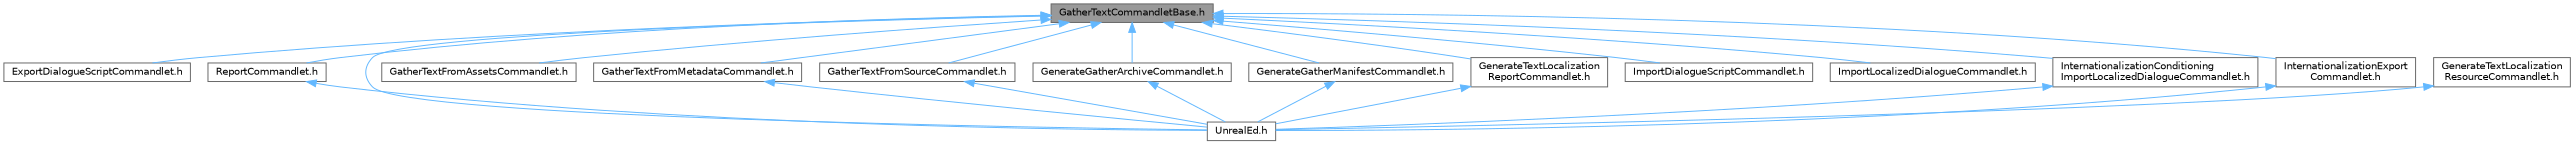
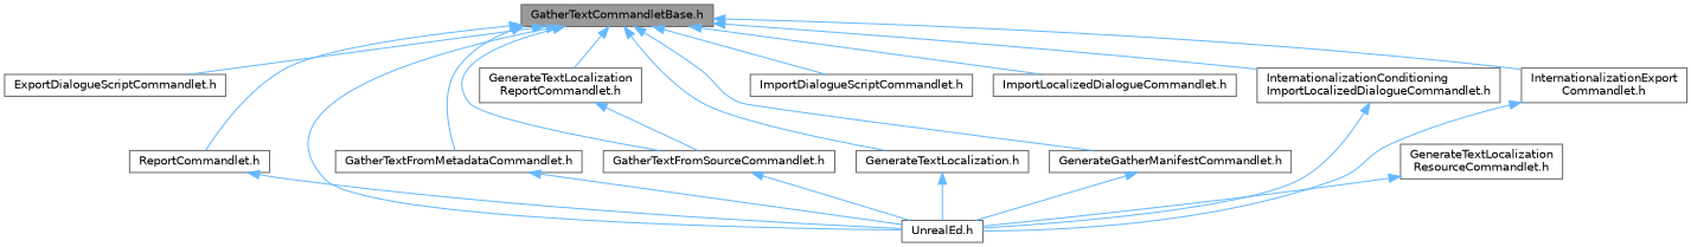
  digraph {
    node [color=grey40 fillcolor=white fontname=Helvetica fontsize=10 shape=box style=filled]
    edge [color=steelblue1 dir=back fontname=Helvetica fontsize=10 labelfontname=Helvetica labelfontsize=10 style=solid]
    n1 [color=gray40 fillcolor=grey60 fontcolor=black height=0.2 label="GatherTextCommandletBase.h" width=0.4]
    n2 [height=0.2 label="ExportDialogueScriptCommandlet.h" width=0.4]
    n3 [height=0.2 label="ReportCommandlet.h" width=0.4]
    n4 [height=0.2 label="UnrealEd.h" width=0.4]
-   n5 [height=0.2 label="GatherTextFromAssetsCommandlet.h" width=0.4]
    n6 [height=0.2 label="GatherTextFromMetadataCommandlet.h" width=0.4]
    n7 [height=0.2 label="GatherTextFromSourceCommandlet.h" width=0.4]
-   n8 [height=0.2 label="GenerateGatherArchiveCommandlet.h" width=0.4]
+   n8 [height=0.2 label="GenerateTextLocalization.h" width=0.4]
    n9 [height=0.2 label="GenerateGatherManifestCommandlet.h" width=0.4]
    n10 [height=0.2 label="GenerateTextLocalization\lReportCommandlet.h" width=0.4]
    n11 [height=0.2 label="ImportDialogueScriptCommandlet.h" width=0.4]
    n12 [height=0.2 label="ImportLocalizedDialogueCommandlet.h" width=0.4]
    n13 [height=0.2 label="InternationalizationConditioning\lImportLocalizedDialogueCommandlet.h" width=0.4]
    n14 [height=0.2 label="InternationalizationExport\lCommandlet.h" width=0.4]
    n15 [height=0.2 label="GenerateTextLocalization\lResourceCommandlet.h" width=0.4]
    n1 -> n2
    n1 -> n3
    n1 -> n4
-   n1 -> n5
    n1 -> n6
    n1 -> n7
    n1 -> n8
    n1 -> n9
    n1 -> n10
    n1 -> n11
    n1 -> n12
    n1 -> n13
    n1 -> n14
    n3 -> n4
    n6 -> n4
    n7 -> n4
    n8 -> n4
    n9 -> n4
-   n10 -> n4
+   n10 -> n7
    n13 -> n4
    n14 -> n4
    n15 -> n4
  }
